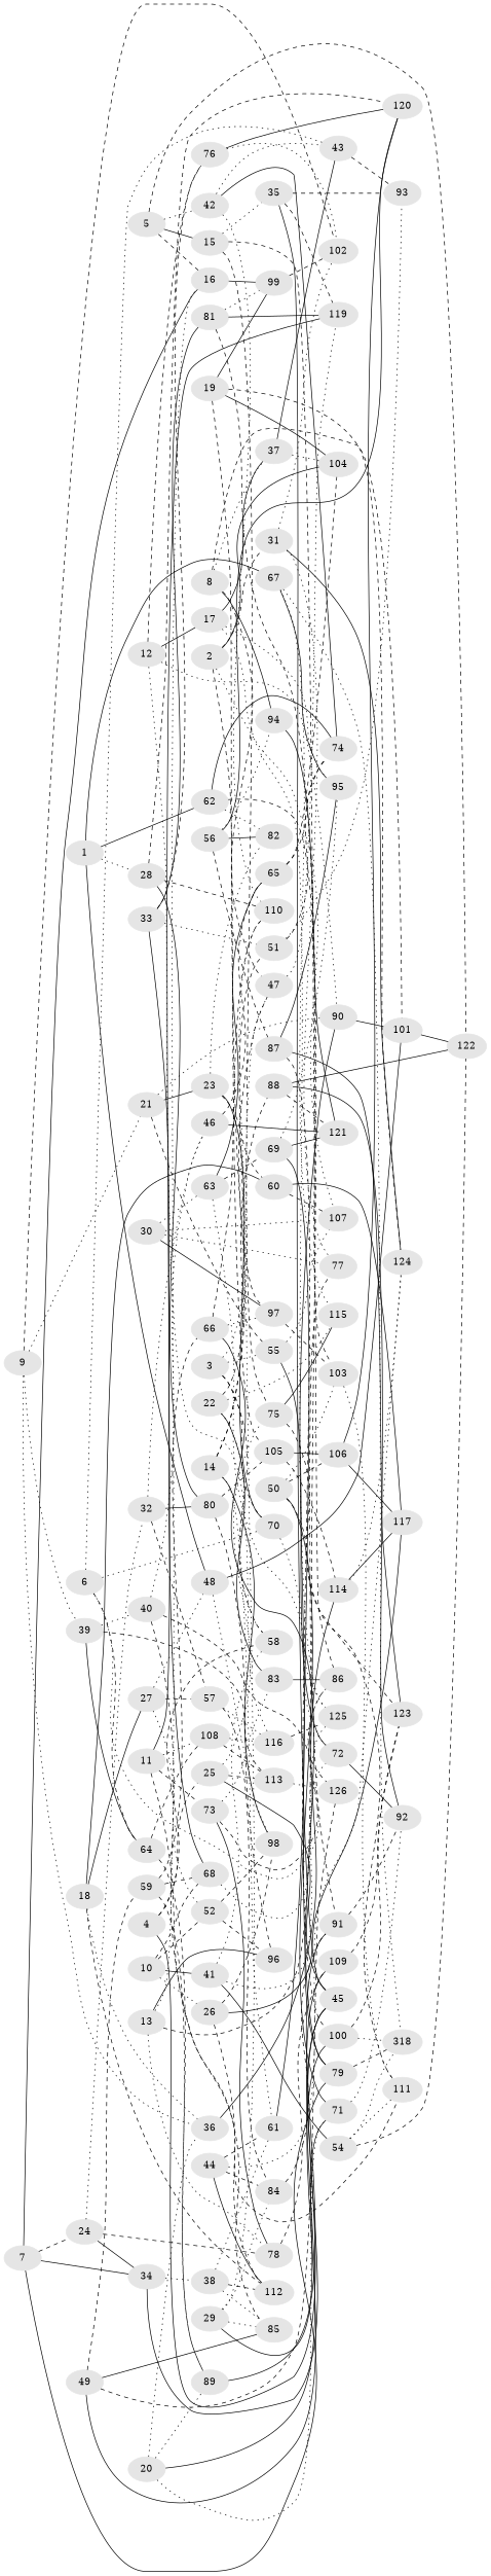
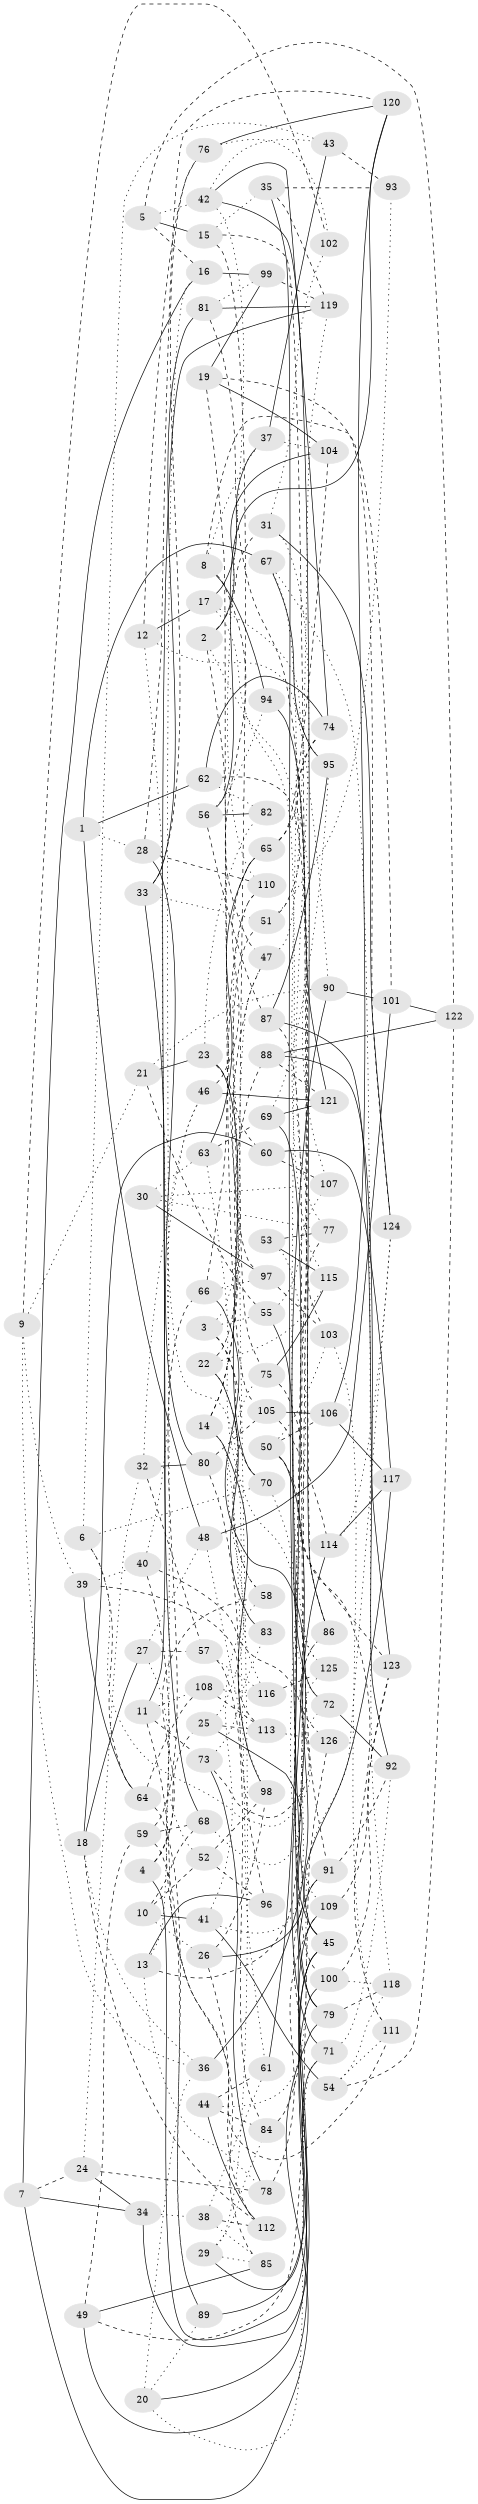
  graph {
    rankdir=LR
    node [color=gray90 style=filled]
    edge [style=dashed]
    1
    28
    48
    62
    67
    110
    80
    120
    101
    98
    82
    74
    103
    95
    115
-   118 [label=318]
+   118
    2
    31
    104
    105
    107
    102
    77
    124
    114
    106
    3
    55
    58
    70
    72
    125
    4
    25
    109
    75
    45
    113
    123
    5
    15
    16
    42
    122
    86
    35
    99
    43
    6
    64
    93
    108
    89
    7
    24
    34
    79
    78
    32
    38
    8
    37
    47
    94
    119
    121
    9
    21
    36
    39
    90
    23
    40
    10
    26
    41
    52
    68
    112
    117
    54
    96
    11
    73
    111
    83
    116
    12
    17
    76
    13
    14
    61
    88
    92
    18
    27
    60
    57
    19
    97
    20
    71
    91
    22
    51
    46
    126
    84
    29
    85
    30
    63
    65
    69
    33
    81
    44
    49
    59
    100
    66
    50
+   53
    56
    87
    1 -- 28 [style=dotted]
    1 -- 48 [style=solid]
    1 -- 62 [style=solid]
    1 -- 67 [style=solid]
    28 -- 110
    28 -- 80 [style=solid]
    28 -- 120
    48 -- 101 [style=solid]
    48 -- 98 [style=dotted]
    62 -- 82 [style=dotted]
    62 -- 74 [style=solid]
    62 -- 103
    67 -- 95 [style=solid]
    67 -- 115 [style=dotted]
    67 -- 118 [style=dotted]
    80 -- 105
    80 -- 96
    101 -- 122 [style=solid]
    103 -- 111 [style=dotted]
    2 -- 31
    2 -- 104 [style=solid]
    2 -- 105
    2 -- 107 [style=dotted]
    31 -- 102 [style=dotted]
    31 -- 77 [style=dotted]
    31 -- 124 [style=solid]
    105 -- 114
    105 -- 106 [style=solid]
    114 -- 124 [style=dotted]
    114 -- 117 [style=solid]
    106 -- 120 [style=solid]
    106 -- 117 [style=solid]
    3 -- 110 [style=dotted]
    3 -- 55 [style=dotted]
    3 -- 58
    3 -- 70
    55 -- 107 [style=dotted]
    55 -- 72 [style=solid]
    70 -- 125 [style=dotted]
    72 -- 92 [style=solid]
    4 -- 58
    4 -- 25
    4 -- 109 [style=solid]
    25 -- 75 [style=dotted]
    25 -- 45 [style=solid]
    25 -- 113
    109 -- 123
    75 -- 115 [style=solid]
    75 -- 111
    113 -- 126 [style=dotted]
    5 -- 15 [style=solid]
    5 -- 16
    5 -- 42 [style=dotted]
    5 -- 122
    15 -- 75
    15 -- 86
    15 -- 35 [style=dotted]
    16 -- 99 [style=solid]
    42 -- 110 [style=dotted]
    42 -- 74 [style=solid]
    42 -- 43 [style=dotted]
    35 -- 45 [style=solid]
    35 -- 93
    35 -- 119
-   99 -- 102
+   99 -- 119
    43 -- 93
    6 -- 70 [style=dotted]
    6 -- 86 [style=dotted]
    6 -- 43 [style=dotted]
    6 -- 64
    64 -- 108
    64 -- 89
    108 -- 113
    108 -- 116 [style=dotted]
    89 -- 91 [style=solid]
    7 -- 16 [style=solid]
    7 -- 24
    7 -- 34 [style=solid]
    7 -- 79 [style=solid]
    24 -- 34 [style=solid]
    24 -- 78
    24 -- 32 [style=dotted]
    34 -- 45 [style=solid]
    34 -- 38 [style=dotted]
    79 -- 118
    78 -- 109
    32 -- 80 [style=solid]
    32 -- 57
    32 -- 46 [style=dotted]
    38 -- 112
    38 -- 61 [style=dotted]
    38 -- 85 [style=dotted]
    8 -- 101
    8 -- 37 [style=dotted]
    8 -- 47
    8 -- 94 [style=solid]
    37 -- 104 [style=dotted]
    37 -- 43 [style=solid]
    47 -- 119 [style=dotted]
    94 -- 121 [style=solid]
    9 -- 102
    9 -- 21 [style=dotted]
    9 -- 36 [style=dotted]
    9 -- 39 [style=dotted]
    21 -- 55
    21 -- 90 [style=dotted]
    21 -- 23 [style=solid]
    36 -- 114 [style=solid]
    39 -- 113
    39 -- 64 [style=solid]
    39 -- 40 [style=dotted]
    90 -- 101 [style=solid]
    23 -- 82 [style=dotted]
    23 -- 70 [style=solid]
    23 -- 60
    40 -- 46 [style=dotted]
    40 -- 126
    40 -- 85
    10 -- 26 [style=dotted]
    10 -- 41 [style=solid]
    10 -- 52
    10 -- 68
    26 -- 98
    26 -- 112
    26 -- 117 [style=solid]
    41 -- 58 [style=dotted]
    41 -- 72 [style=dotted]
    41 -- 54 [style=solid]
    52 -- 98
    52 -- 96
    68 -- 125 [style=dotted]
    54 -- 118 [style=dotted]
    54 -- 122
    54 -- 111 [style=dotted]
    11 -- 108 [style=dotted]
    11 -- 119 [style=solid]
    11 -- 73
    11 -- 111
    73 -- 86
    73 -- 78 [style=solid]
    73 -- 83 [style=dotted]
-   83 -- 86 [style=solid]
+   42 -- 86 [style=solid]
    116 -- 125
    12 -- 90 [style=dotted]
    12 -- 116 [style=dotted]
    12 -- 17 [style=solid]
    12 -- 76
    17 -- 95 [style=dotted]
    17 -- 125 [style=dotted]
    17 -- 37 [style=solid]
    76 -- 120 [style=solid]
    76 -- 102 [style=dotted]
    13 -- 77
    13 -- 16 [style=dotted]
    13 -- 78 [style=dotted]
    13 -- 96 [style=solid]
    14 -- 98 [style=solid]
    14 -- 47
    14 -- 61 [style=dotted]
    14 -- 88
    61 -- 90 [style=solid]
    88 -- 122 [style=solid]
    88 -- 121
    88 -- 92 [style=solid]
    18 -- 36 [style=dotted]
    18 -- 112
    18 -- 27 [style=solid]
    18 -- 60 [style=solid]
    27 -- 48 [style=dotted]
    27 -- 52 [style=dotted]
    27 -- 57
    60 -- 107
    60 -- 117 [style=solid]
    57 -- 116 [style=dotted]
    57 -- 84
    19 -- 104 [style=solid]
    19 -- 124
    19 -- 99 [style=solid]
    19 -- 97
    97 -- 103
    20 -- 45 [style=solid]
    20 -- 89 [style=dotted]
    20 -- 36 [style=dotted]
    20 -- 71 [style=dotted]
    71 -- 92 [style=dotted]
    91 -- 92
    22 -- 115 [style=dotted]
    22 -- 58 [style=dotted]
    22 -- 83 [style=solid]
    22 -- 51
    51 -- 74
    51 -- 93 [style=dotted]
    46 -- 121 [style=solid]
    46 -- 65
    84 -- 91
    29 -- 47 [style=dotted]
    29 -- 71 [style=solid]
    29 -- 84 [style=dotted]
    29 -- 85 [style=dotted]
    30 -- 107 [style=dotted]
    30 -- 77 [style=dotted]
    30 -- 97 [style=solid]
    30 -- 63 [style=dotted]
    63 -- 72 [style=dotted]
    63 -- 65 [style=solid]
    63 -- 69
    65 -- 74
    65 -- 104
    69 -- 95 [style=dotted]
    69 -- 79 [style=solid]
    69 -- 121 [style=solid]
    33 -- 68 [style=solid]
    33 -- 76
    33 -- 51 [style=dotted]
    33 -- 81 [style=solid]
    81 -- 99 [style=dotted]
    81 -- 119 [style=solid]
    81 -- 91
    44 -- 124 [style=dotted]
    44 -- 112 [style=solid]
    44 -- 61
    44 -- 84
    49 -- 126
    49 -- 85 [style=solid]
    49 -- 59
    49 -- 100 [style=solid]
    59 -- 89
    59 -- 68
    59 -- 66
    100 -- 118 [style=dotted]
    100 -- 123
    66 -- 110
    66 -- 79 [style=solid]
    66 -- 97 [style=dotted]
    50 -- 103 [style=dotted]
    50 -- 106
    50 -- 123
    50 -- 71 [style=solid]
+   53 -- 115 [style=solid]
+   53 -- 77
+   53 -- 109 [style=dotted]
    56 -- 120 [style=solid]
    56 -- 82 [style=solid]
    56 -- 94 [style=dotted]
    56 -- 87
    87 -- 95 [style=solid]
    87 -- 123 [style=solid]
    87 -- 100
  }
